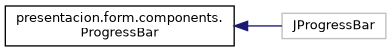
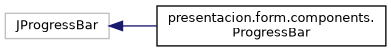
  digraph {
    rankdir=LR
    node [fillcolor=white fontname=Helvetica fontsize=10 shape=record style=filled]
    n1 [color=grey75 height=0.2 label=JProgressBar width=0.4]
    n2 [color=black height=0.2 label="presentacion.form.components.\lProgressBar" width=0.4]
-   n2 -> n1 [color=midnightblue dir=back fontname=Helvetica fontsize=10 labelfontname=Helvetica labelfontsize=10 style=solid]
+   n1 -> n2 [color=midnightblue dir=back fontname=Helvetica fontsize=10 labelfontname=Helvetica labelfontsize=10 style=solid]
  }
